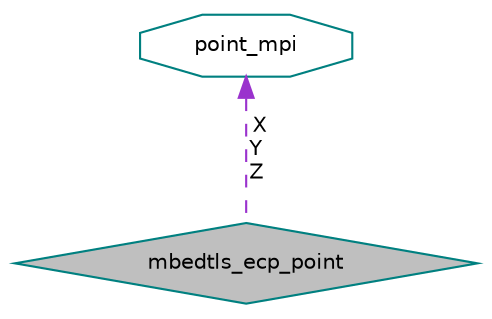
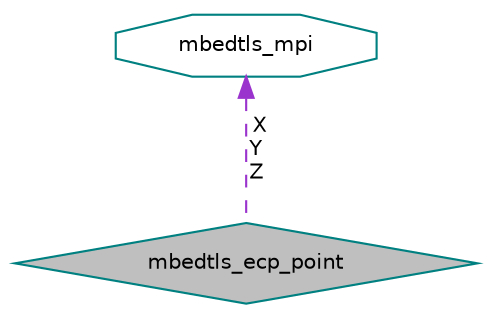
  digraph {
    node [color=teal fontname=Helvetica fontsize=10 style=filled]
    n1 [fillcolor=grey75 fontcolor=black height=0.2 label=mbedtls_ecp_point shape=diamond width=0.4]
-   n2 [fillcolor=white height=0.2 label=point_mpi shape=octagon width=0.4]
+   n2 [fillcolor=white height=0.2 label=mbedtls_mpi shape=octagon width=0.4]
    n2 -> n1 [color=darkorchid3 dir=back fontname=Helvetica fontsize=10 label=" X\nY\nZ" labelfontname=Helvetica labelfontsize=10 style=dashed]
  }
